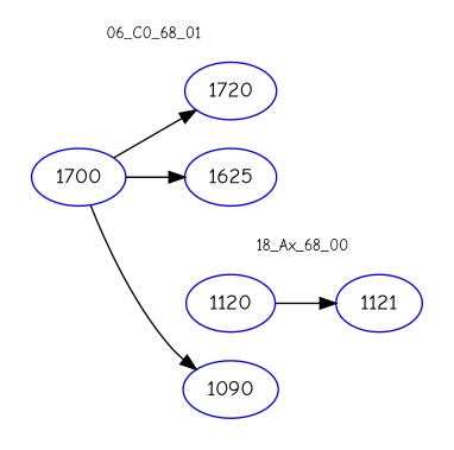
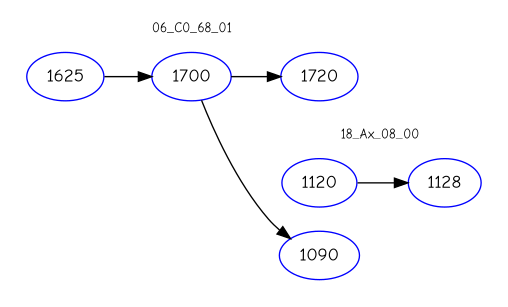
  digraph {
    fontname="Comic Neue"
    rankdir=LR
    node [color=blue fontname="Comic Neue"]
    edge [color=black fontname="Comic Neue"]
    n1 [label=1120]
    n2 [label=1090]
-   n3 [label=1121]
+   n3 [label=1128]
    n4 [label=1700]
    n5 [label=1625]
    n6 [label=1720]
    subgraph cluster_1 {
      color=white
      fontsize=10
-     label="18_Ax_68_00"
+     label="18_Ax_08_00"
      n1
      n2
      n3
    }
    subgraph cluster_2 {
      color=white
      fontsize=10
      label="06_C0_68_01"
      n4
      n5
      n6
    }
    n1 -> n3
    n4 -> n2
-   n4 -> n5
+   n5 -> n4
    n4 -> n6
  }
